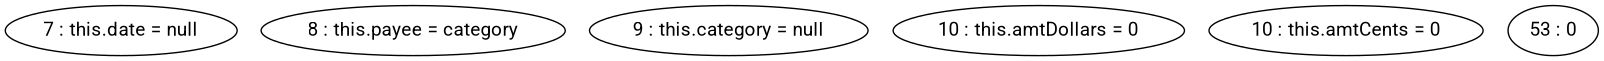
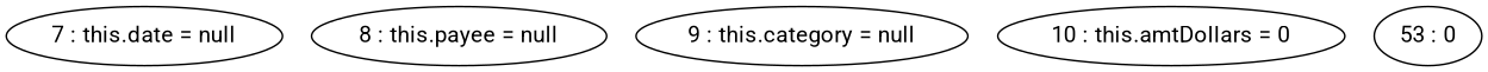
  digraph {
    fontname=Roboto
    node [fontname=Roboto]
    "7 : this.date = null"
-   "8 : this.payee = null" [label="8 : this.payee = category"]
+   "8 : this.payee = null"
    "9 : this.category = null"
    "10 : this.amtDollars = 0"
-   "10 : this.amtCents = 0"
    "53 : 0"
  }
